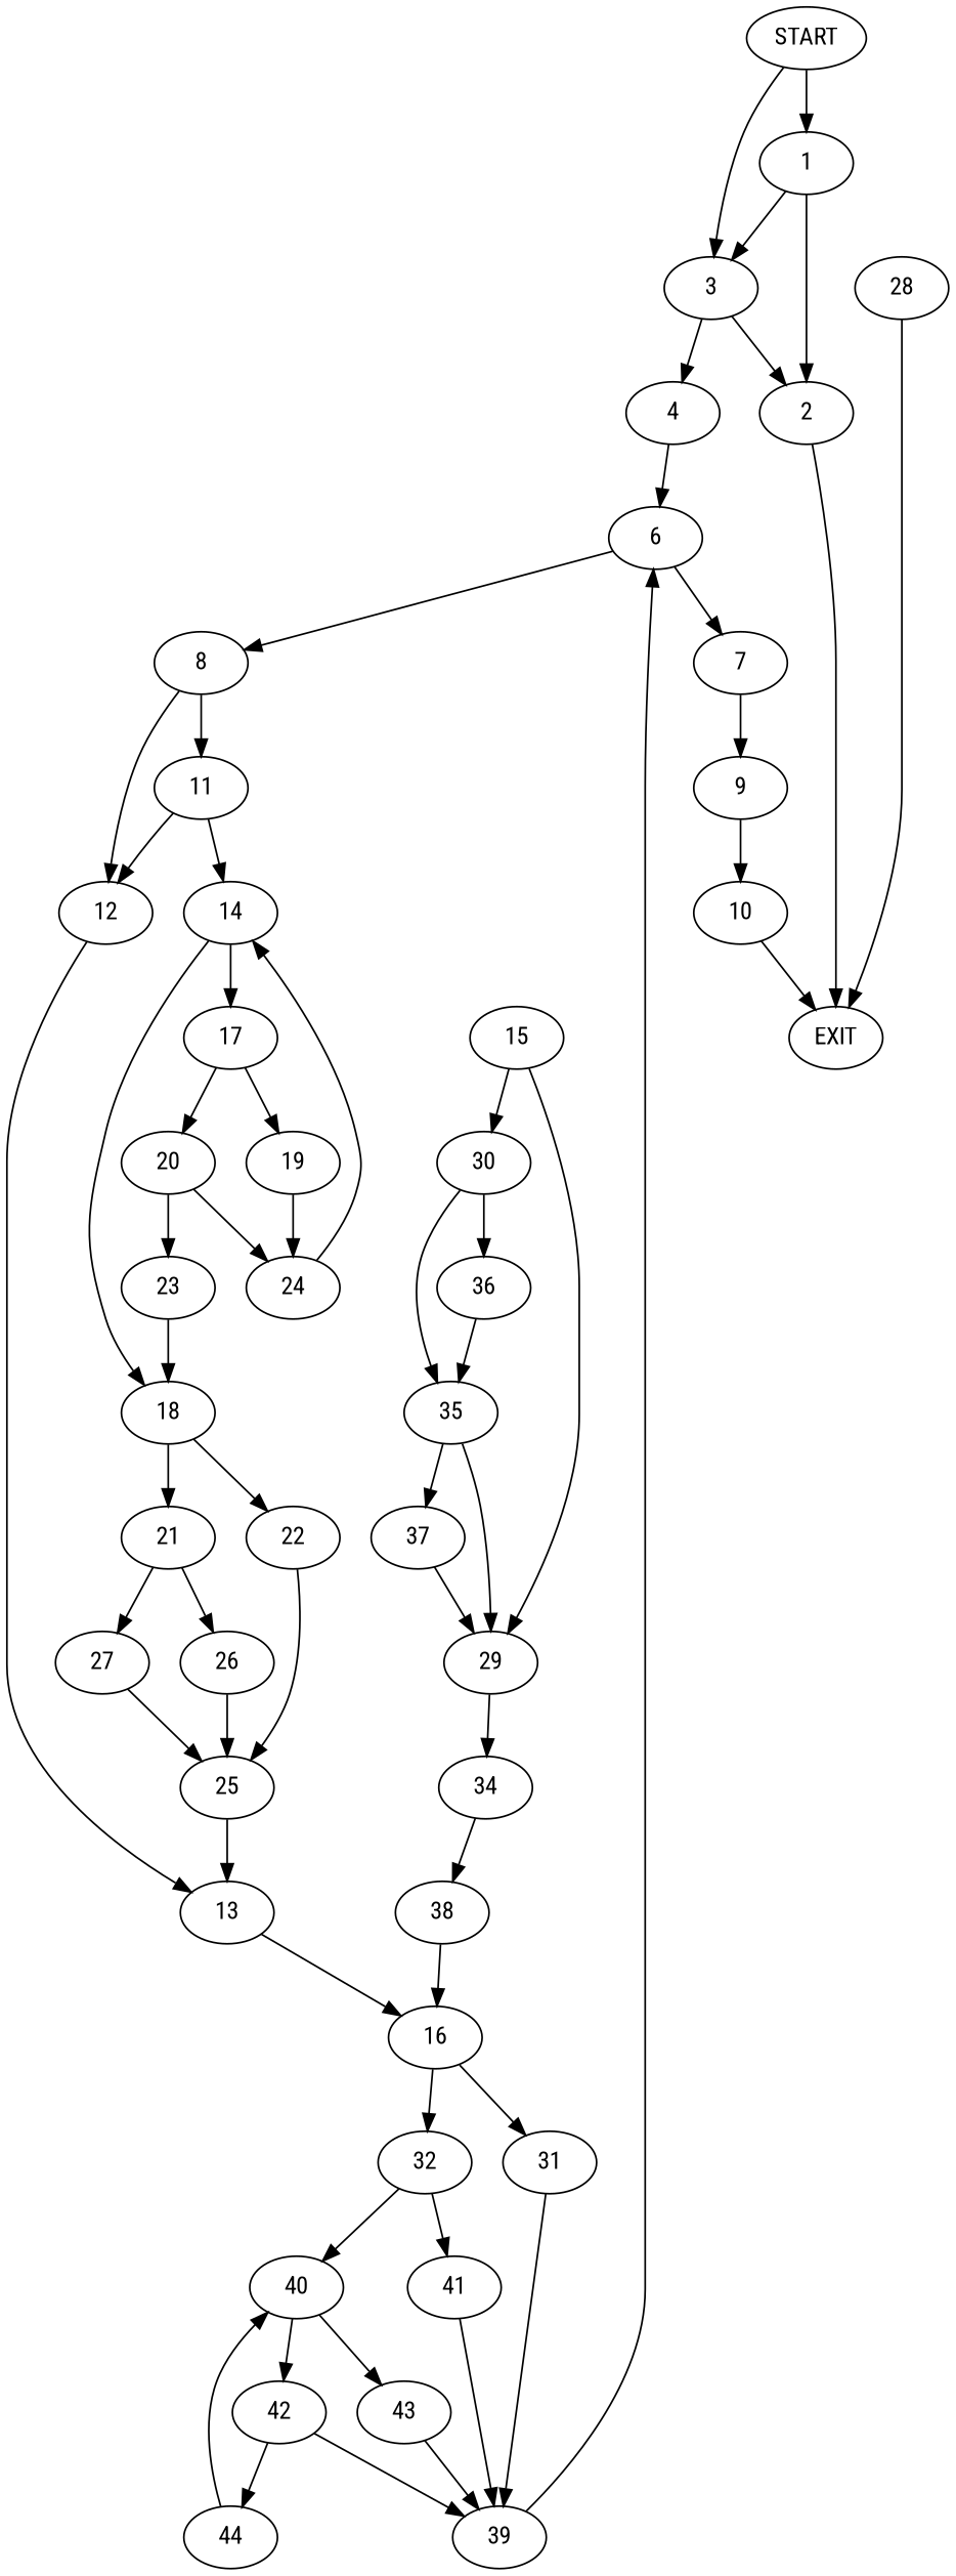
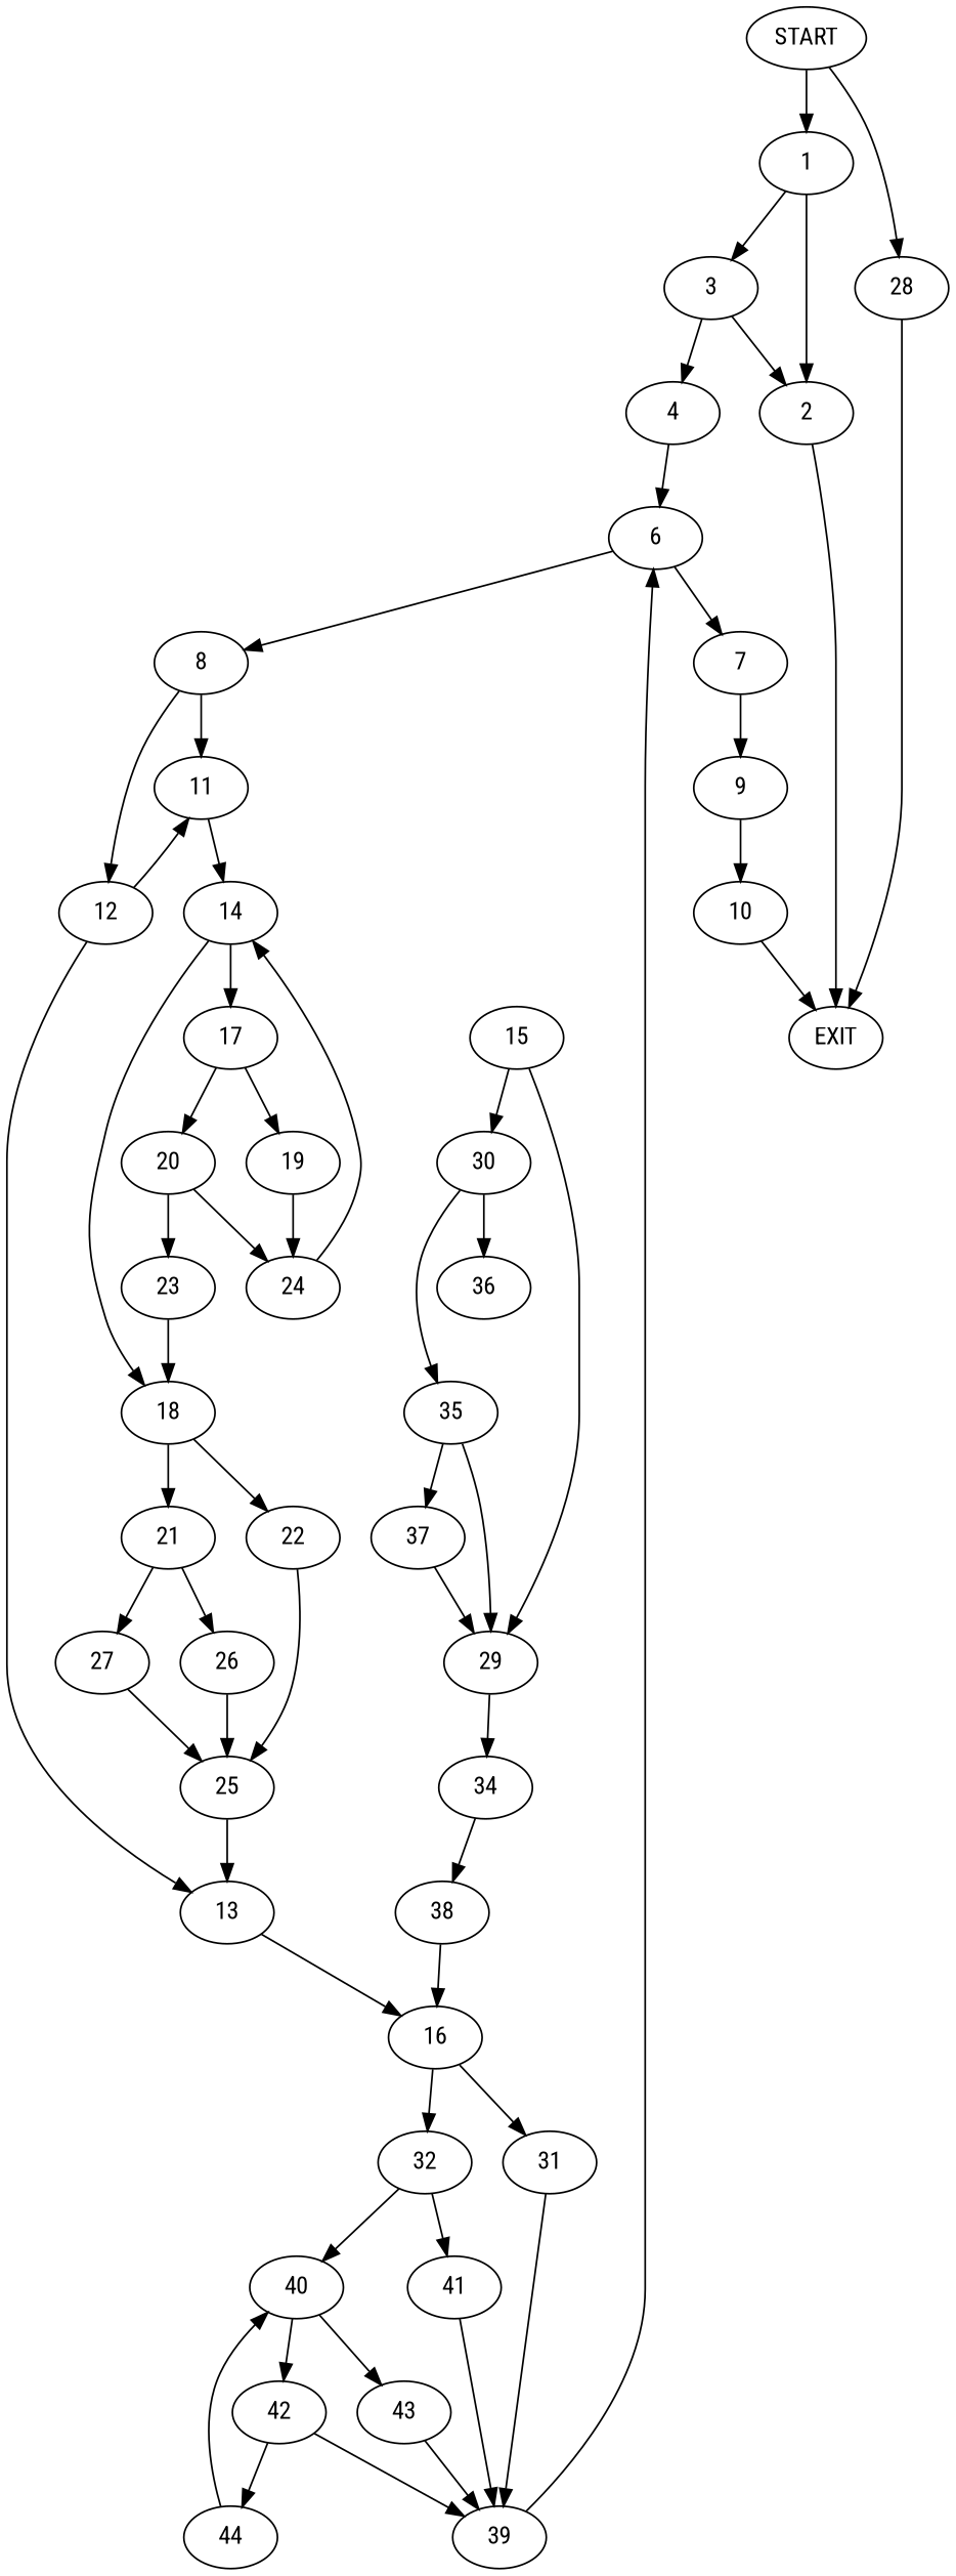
  digraph {
    fontname="Roboto Condensed"
    node [fontname="Roboto Condensed"]
    edge [fontname="Roboto Condensed"]
    n1 [label=START]
    1
    28
    2
    3
    n6 [label=EXIT]
    4
    6
    7
    8
    9
    11
    12
    10
    14
    13
    17
    18
    16
    15
    29
    30
    31
    32
    19
    20
    21
    22
    34
    35
    36
    39
    40
    41
    24
    23
    26
    27
    25
    38
    37
    42
    43
    44
    n1 -> 1
-   n1 -> 3
+   n1 -> 28
    1 -> 2
    1 -> 3
    28 -> n6
    2 -> n6
    3 -> 2
    3 -> 4
    4 -> 6
    6 -> 7
    6 -> 8
    7 -> 9
    8 -> 11
    8 -> 12
    9 -> 10
    11 -> 14
-   11 -> 12
+   12 -> 11
    12 -> 13
    10 -> n6
    14 -> 17
    14 -> 18
    13 -> 16
    17 -> 19
    17 -> 20
    18 -> 21
    18 -> 22
    16 -> 31
    16 -> 32
    15 -> 29
    15 -> 30
    29 -> 34
    30 -> 35
    30 -> 36
    31 -> 39
    32 -> 40
    32 -> 41
    19 -> 24
    20 -> 24
    20 -> 23
    21 -> 26
    21 -> 27
    22 -> 25
    34 -> 38
    35 -> 29
    35 -> 37
-   36 -> 35
    39 -> 6
    40 -> 42
    40 -> 43
    41 -> 39
    24 -> 14
    23 -> 18
    26 -> 25
    27 -> 25
    25 -> 13
    38 -> 16
    37 -> 29
    42 -> 39
    42 -> 44
    43 -> 39
    44 -> 40
  }
